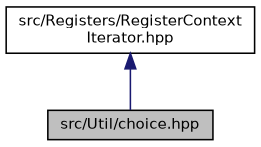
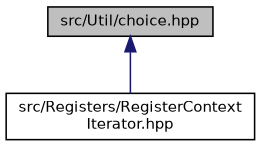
  digraph {
    node [color=black fontname=Helvetica fontsize=10 shape=record style=filled]
    n1 [fillcolor=grey75 fontcolor=black height=0.2 label="src/Util/choice.hpp" width=0.4]
    n2 [fillcolor=white height=0.2 label="src/Registers/RegisterContext\lIterator.hpp" width=0.4]
-   n2 -> n1 [color=midnightblue dir=back fontname=Helvetica fontsize=10 labelfontname=Helvetica labelfontsize=10 style=solid]
+   n1 -> n2 [color=midnightblue dir=back fontname=Helvetica fontsize=10 labelfontname=Helvetica labelfontsize=10 style=solid]
  }
